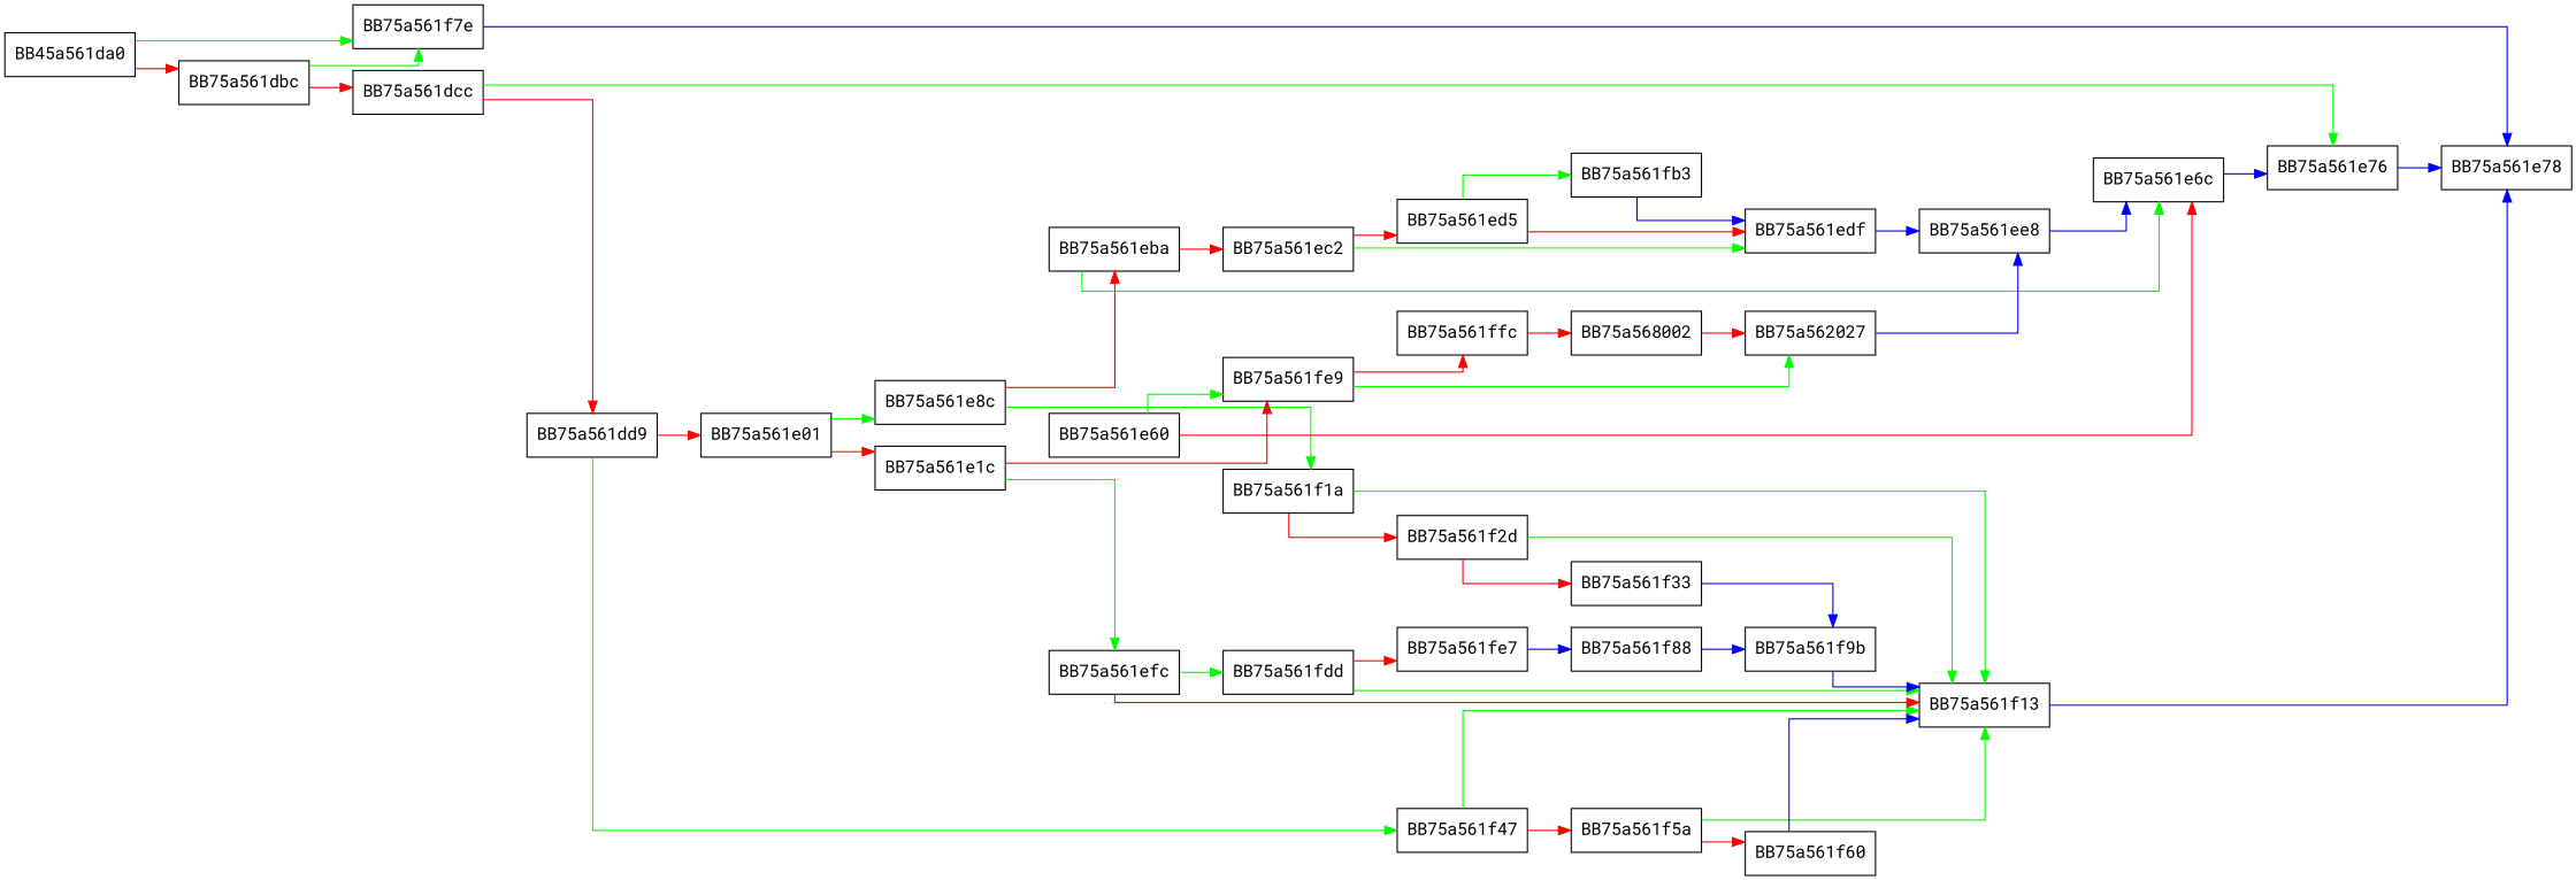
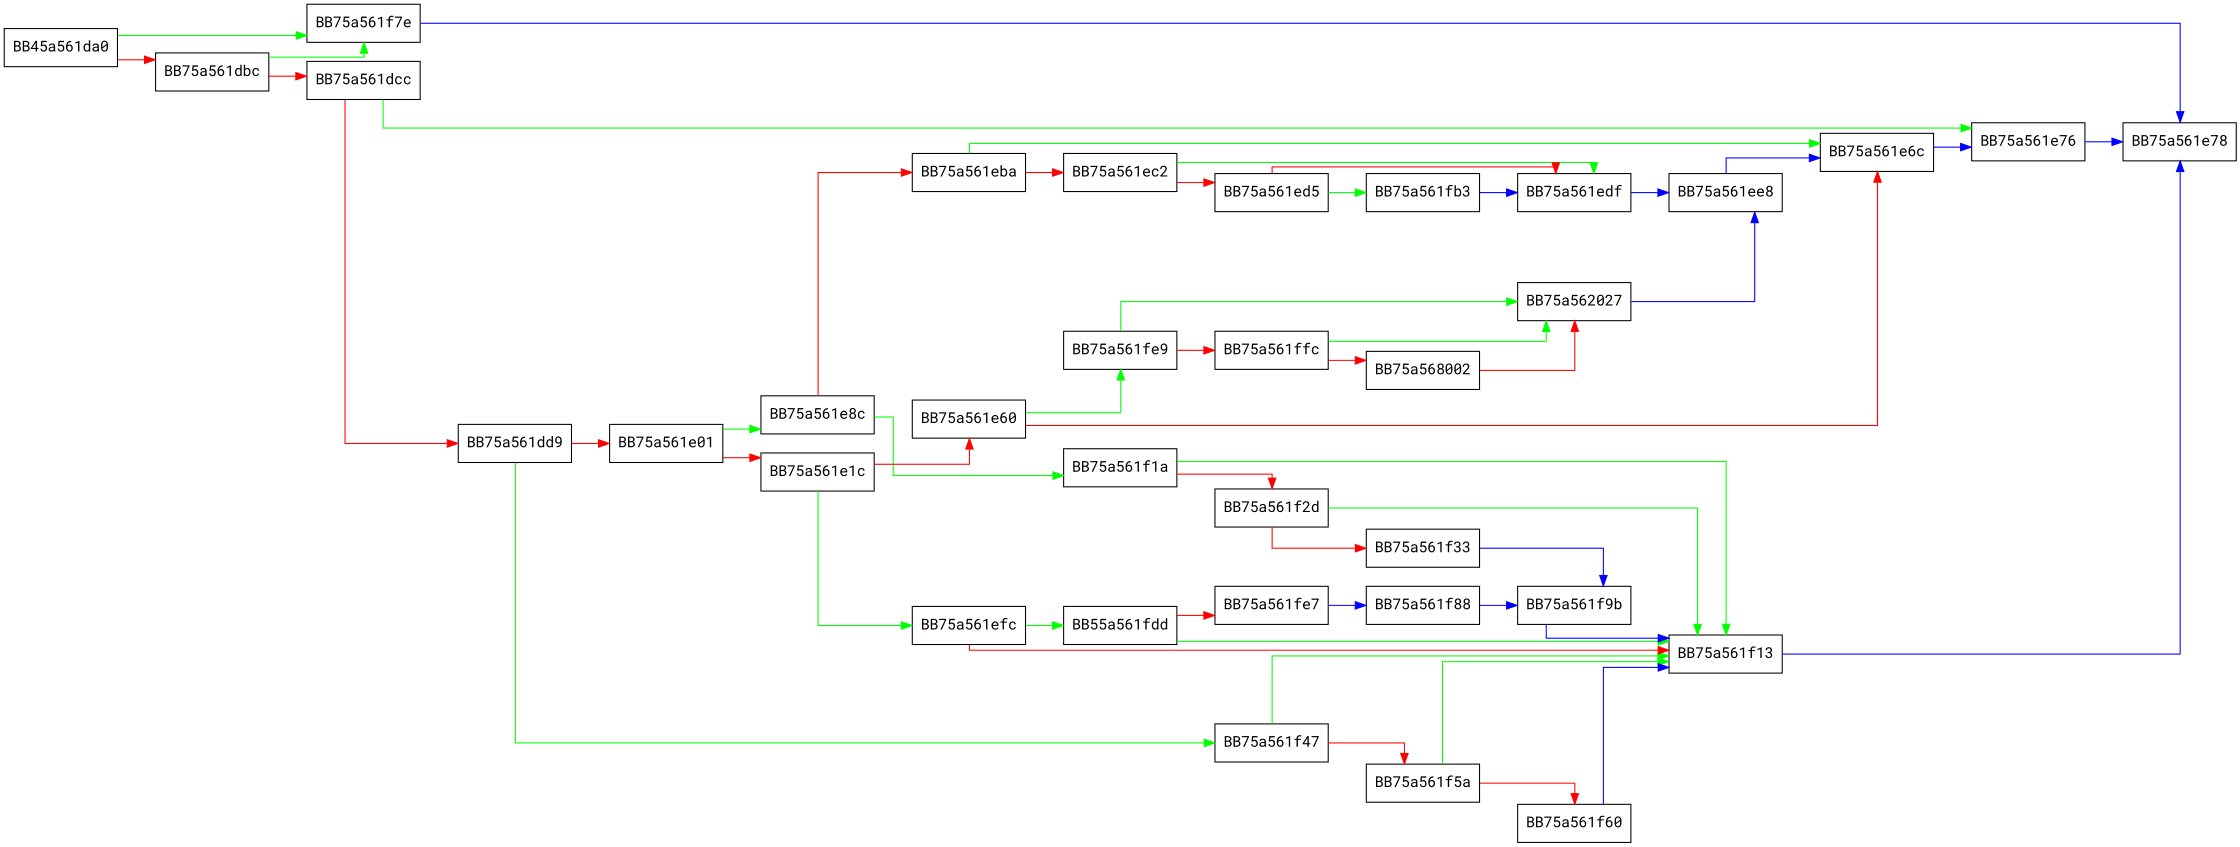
  digraph {
    fontname="Roboto Mono"
    rankdir=LR
    splines=ortho
    node [fontname="Roboto Mono" shape=box]
    edge [color=red fontname="Roboto Mono"]
    n1 [label=BB45a561da0]
    BB75a561f7e
    BB75a561dbc
    BB75a561e78
    BB75a561dcc
    BB75a561e76
    BB75a561dd9
    BB75a561f47
    BB75a561e01
    BB75a561f13
    BB75a561f5a
    BB75a561e8c
    BB75a561e1c
    BB75a561f60
    BB75a561f1a
    BB75a561eba
    BB75a561efc
    BB75a561e60
    BB75a561f2d
    BB75a561e6c
    BB75a561ec2
-   BB75a561fdd
+   BB75a561fdd [label=BB55a561fdd]
    BB75a561fe9
    BB75a561fe7
    BB75a562027
    BB75a561ffc
    BB75a561ee8
    n28 [label=BB75a568002]
    BB75a561f33
    BB75a561edf
    BB75a561ed5
    BB75a561fb3
    BB75a561f88
    BB75a561f9b
    n1 -> BB75a561f7e [color=green]
    n1 -> BB75a561dbc
    BB75a561f7e -> BB75a561e78 [color=blue]
    BB75a561dbc -> BB75a561f7e [color=green]
    BB75a561dbc -> BB75a561dcc
    BB75a561dcc -> BB75a561e76 [color=green]
    BB75a561dcc -> BB75a561dd9
    BB75a561e76 -> BB75a561e78 [color=blue]
    BB75a561dd9 -> BB75a561f47 [color=green]
    BB75a561dd9 -> BB75a561e01
    BB75a561f47 -> BB75a561f13 [color=green]
    BB75a561f47 -> BB75a561f5a
    BB75a561e01 -> BB75a561e8c [color=green]
    BB75a561e01 -> BB75a561e1c
    BB75a561f13 -> BB75a561e78 [color=blue]
    BB75a561f5a -> BB75a561f13 [color=green]
    BB75a561f5a -> BB75a561f60
    BB75a561e8c -> BB75a561f1a [color=green]
    BB75a561e8c -> BB75a561eba
    BB75a561e1c -> BB75a561efc [color=green]
-   BB75a561e1c -> BB75a561fe9
+   BB75a561e1c -> BB75a561e60
    BB75a561f60 -> BB75a561f13 [color=blue]
    BB75a561f1a -> BB75a561f13 [color=green]
    BB75a561f1a -> BB75a561f2d
    BB75a561eba -> BB75a561e6c [color=green]
    BB75a561eba -> BB75a561ec2
    BB75a561efc -> BB75a561f13
    BB75a561efc -> BB75a561fdd [color=green]
    BB75a561e60 -> BB75a561e6c
    BB75a561e60 -> BB75a561fe9 [color=green]
    BB75a561f2d -> BB75a561f13 [color=green]
    BB75a561f2d -> BB75a561f33
    BB75a561e6c -> BB75a561e76 [color=blue]
    BB75a561ec2 -> BB75a561edf [color=green]
    BB75a561ec2 -> BB75a561ed5
    BB75a561fdd -> BB75a561f13 [color=green]
    BB75a561fdd -> BB75a561fe7
    BB75a561fe9 -> BB75a562027 [color=green]
    BB75a561fe9 -> BB75a561ffc
    BB75a561fe7 -> BB75a561f88 [color=blue]
    BB75a562027 -> BB75a561ee8 [color=blue]
+   BB75a561ffc -> BB75a562027 [color=green]
    BB75a561ffc -> n28
    BB75a561ee8 -> BB75a561e6c [color=blue]
    n28 -> BB75a562027
    BB75a561f33 -> BB75a561f9b [color=blue]
    BB75a561edf -> BB75a561ee8 [color=blue]
    BB75a561ed5 -> BB75a561edf
    BB75a561ed5 -> BB75a561fb3 [color=green]
    BB75a561fb3 -> BB75a561edf [color=blue]
    BB75a561f88 -> BB75a561f9b [color=blue]
    BB75a561f9b -> BB75a561f13 [color=blue]
  }
